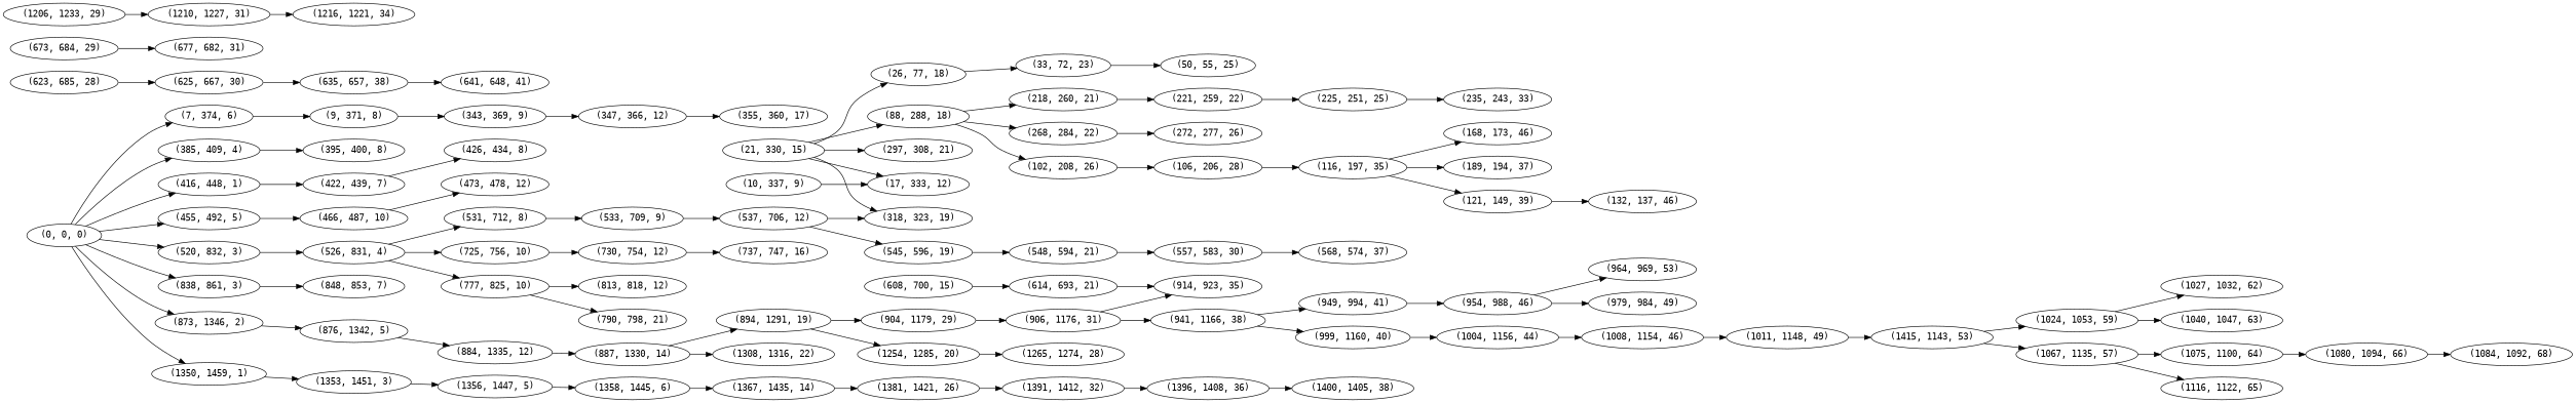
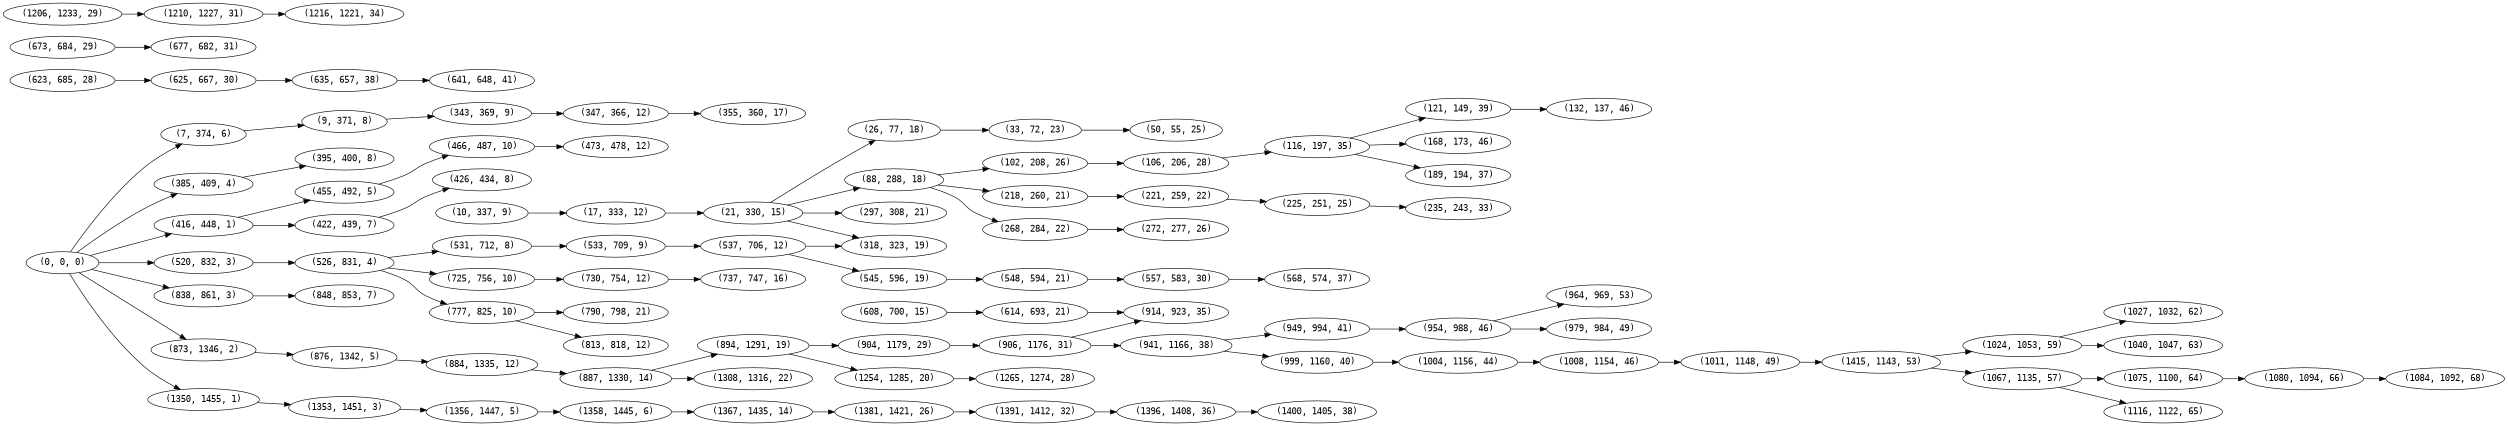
  digraph {
    fontname="DejaVu Sans Mono"
    rankdir=LR
    node [fontname="DejaVu Sans Mono"]
    edge [fontname="DejaVu Sans Mono"]
    "(0, 0, 0)"
    "(7, 374, 6)"
    "(385, 409, 4)"
    "(416, 448, 1)"
    "(455, 492, 5)"
    "(520, 832, 3)"
    "(838, 861, 3)"
    "(873, 1346, 2)"
-   "(1350, 1455, 1)" [label="(1350, 1459, 1)"]
+   "(1350, 1455, 1)"
    "(9, 371, 8)"
    "(395, 400, 8)"
    "(422, 439, 7)"
    "(466, 487, 10)"
    "(526, 831, 4)"
    "(848, 853, 7)"
    "(876, 1342, 5)"
    "(1353, 1451, 3)"
    "(343, 369, 9)"
    "(10, 337, 9)"
    "(17, 333, 12)"
    "(347, 366, 12)"
    "(21, 330, 15)"
    "(26, 77, 18)"
    "(88, 288, 18)"
    "(297, 308, 21)"
    "(318, 323, 19)"
    "(33, 72, 23)"
    "(102, 208, 26)"
    "(218, 260, 21)"
    "(268, 284, 22)"
    "(50, 55, 25)"
    "(106, 206, 28)"
    "(221, 259, 22)"
    "(272, 277, 26)"
    "(116, 197, 35)"
    "(121, 149, 39)"
    "(168, 173, 46)"
    "(189, 194, 37)"
    "(132, 137, 46)"
    "(225, 251, 25)"
    "(235, 243, 33)"
    "(355, 360, 17)"
    "(426, 434, 8)"
    "(473, 478, 12)"
    "(531, 712, 8)"
    "(725, 756, 10)"
    "(777, 825, 10)"
    "(533, 709, 9)"
    "(730, 754, 12)"
    "(790, 798, 21)"
    "(813, 818, 12)"
    "(537, 706, 12)"
    "(545, 596, 19)"
    "(548, 594, 21)"
    "(608, 700, 15)"
    "(614, 693, 21)"
    "(557, 583, 30)"
    "(568, 574, 37)"
    "(914, 923, 35)"
    "(623, 685, 28)"
    "(625, 667, 30)"
    "(635, 657, 38)"
    "(673, 684, 29)"
    "(677, 682, 31)"
    "(641, 648, 41)"
    "(737, 747, 16)"
    "(884, 1335, 12)"
    "(887, 1330, 14)"
    "(894, 1291, 19)"
    "(1308, 1316, 22)"
    "(904, 1179, 29)"
    "(1254, 1285, 20)"
    "(906, 1176, 31)"
    "(1265, 1274, 28)"
    "(941, 1166, 38)"
    "(949, 994, 41)"
    "(999, 1160, 40)"
    "(954, 988, 46)"
    "(1004, 1156, 44)"
    "(964, 969, 53)"
    "(979, 984, 49)"
    "(1008, 1154, 46)"
    "(1011, 1148, 49)"
    n84 [label="(1415, 1143, 53)"]
    "(1024, 1053, 59)"
    "(1067, 1135, 57)"
    "(1027, 1032, 62)"
    "(1040, 1047, 63)"
    "(1075, 1100, 64)"
    "(1116, 1122, 65)"
    "(1080, 1094, 66)"
    "(1084, 1092, 68)"
    "(1206, 1233, 29)"
    "(1210, 1227, 31)"
    "(1216, 1221, 34)"
    "(1356, 1447, 5)"
    "(1358, 1445, 6)"
    "(1367, 1435, 14)"
    "(1381, 1421, 26)"
    "(1391, 1412, 32)"
    "(1396, 1408, 36)"
    "(1400, 1405, 38)"
    "(0, 0, 0)" -> "(7, 374, 6)"
    "(0, 0, 0)" -> "(385, 409, 4)"
    "(0, 0, 0)" -> "(416, 448, 1)"
-   "(0, 0, 0)" -> "(455, 492, 5)"
+   "(416, 448, 1)" -> "(455, 492, 5)"
    "(0, 0, 0)" -> "(520, 832, 3)"
    "(0, 0, 0)" -> "(838, 861, 3)"
    "(0, 0, 0)" -> "(873, 1346, 2)"
    "(0, 0, 0)" -> "(1350, 1455, 1)"
    "(7, 374, 6)" -> "(9, 371, 8)"
    "(385, 409, 4)" -> "(395, 400, 8)"
    "(416, 448, 1)" -> "(422, 439, 7)"
    "(455, 492, 5)" -> "(466, 487, 10)"
    "(520, 832, 3)" -> "(526, 831, 4)"
    "(838, 861, 3)" -> "(848, 853, 7)"
    "(873, 1346, 2)" -> "(876, 1342, 5)"
    "(1350, 1455, 1)" -> "(1353, 1451, 3)"
    "(9, 371, 8)" -> "(343, 369, 9)"
    "(422, 439, 7)" -> "(426, 434, 8)"
    "(466, 487, 10)" -> "(473, 478, 12)"
    "(526, 831, 4)" -> "(531, 712, 8)"
    "(526, 831, 4)" -> "(725, 756, 10)"
    "(526, 831, 4)" -> "(777, 825, 10)"
    "(876, 1342, 5)" -> "(884, 1335, 12)"
    "(1353, 1451, 3)" -> "(1356, 1447, 5)"
    "(343, 369, 9)" -> "(347, 366, 12)"
    "(10, 337, 9)" -> "(17, 333, 12)"
-   "(21, 330, 15)" -> "(17, 333, 12)"
+   "(17, 333, 12)" -> "(21, 330, 15)"
    "(347, 366, 12)" -> "(355, 360, 17)"
    "(21, 330, 15)" -> "(26, 77, 18)"
    "(21, 330, 15)" -> "(88, 288, 18)"
    "(21, 330, 15)" -> "(297, 308, 21)"
    "(21, 330, 15)" -> "(318, 323, 19)"
    "(26, 77, 18)" -> "(33, 72, 23)"
    "(88, 288, 18)" -> "(102, 208, 26)"
    "(88, 288, 18)" -> "(218, 260, 21)"
    "(88, 288, 18)" -> "(268, 284, 22)"
    "(33, 72, 23)" -> "(50, 55, 25)"
    "(102, 208, 26)" -> "(106, 206, 28)"
    "(218, 260, 21)" -> "(221, 259, 22)"
    "(268, 284, 22)" -> "(272, 277, 26)"
    "(106, 206, 28)" -> "(116, 197, 35)"
    "(221, 259, 22)" -> "(225, 251, 25)"
    "(116, 197, 35)" -> "(121, 149, 39)"
    "(116, 197, 35)" -> "(168, 173, 46)"
    "(116, 197, 35)" -> "(189, 194, 37)"
    "(121, 149, 39)" -> "(132, 137, 46)"
    "(225, 251, 25)" -> "(235, 243, 33)"
    "(531, 712, 8)" -> "(533, 709, 9)"
    "(725, 756, 10)" -> "(730, 754, 12)"
    "(777, 825, 10)" -> "(790, 798, 21)"
    "(777, 825, 10)" -> "(813, 818, 12)"
    "(533, 709, 9)" -> "(537, 706, 12)"
    "(730, 754, 12)" -> "(737, 747, 16)"
    "(537, 706, 12)" -> "(318, 323, 19)"
    "(537, 706, 12)" -> "(545, 596, 19)"
    "(545, 596, 19)" -> "(548, 594, 21)"
    "(548, 594, 21)" -> "(557, 583, 30)"
    "(608, 700, 15)" -> "(614, 693, 21)"
    "(614, 693, 21)" -> "(914, 923, 35)"
    "(557, 583, 30)" -> "(568, 574, 37)"
    "(623, 685, 28)" -> "(625, 667, 30)"
    "(625, 667, 30)" -> "(635, 657, 38)"
    "(635, 657, 38)" -> "(641, 648, 41)"
    "(673, 684, 29)" -> "(677, 682, 31)"
    "(884, 1335, 12)" -> "(887, 1330, 14)"
    "(887, 1330, 14)" -> "(894, 1291, 19)"
    "(887, 1330, 14)" -> "(1308, 1316, 22)"
    "(894, 1291, 19)" -> "(904, 1179, 29)"
    "(894, 1291, 19)" -> "(1254, 1285, 20)"
    "(904, 1179, 29)" -> "(906, 1176, 31)"
    "(1254, 1285, 20)" -> "(1265, 1274, 28)"
    "(906, 1176, 31)" -> "(914, 923, 35)"
    "(906, 1176, 31)" -> "(941, 1166, 38)"
    "(941, 1166, 38)" -> "(949, 994, 41)"
    "(941, 1166, 38)" -> "(999, 1160, 40)"
    "(949, 994, 41)" -> "(954, 988, 46)"
    "(999, 1160, 40)" -> "(1004, 1156, 44)"
    "(954, 988, 46)" -> "(964, 969, 53)"
    "(954, 988, 46)" -> "(979, 984, 49)"
    "(1004, 1156, 44)" -> "(1008, 1154, 46)"
    "(1008, 1154, 46)" -> "(1011, 1148, 49)"
    "(1011, 1148, 49)" -> n84
    n84 -> "(1024, 1053, 59)"
    n84 -> "(1067, 1135, 57)"
    "(1024, 1053, 59)" -> "(1027, 1032, 62)"
    "(1024, 1053, 59)" -> "(1040, 1047, 63)"
    "(1067, 1135, 57)" -> "(1075, 1100, 64)"
    "(1067, 1135, 57)" -> "(1116, 1122, 65)"
    "(1075, 1100, 64)" -> "(1080, 1094, 66)"
    "(1080, 1094, 66)" -> "(1084, 1092, 68)"
    "(1206, 1233, 29)" -> "(1210, 1227, 31)"
    "(1210, 1227, 31)" -> "(1216, 1221, 34)"
    "(1356, 1447, 5)" -> "(1358, 1445, 6)"
    "(1358, 1445, 6)" -> "(1367, 1435, 14)"
    "(1367, 1435, 14)" -> "(1381, 1421, 26)"
    "(1381, 1421, 26)" -> "(1391, 1412, 32)"
    "(1391, 1412, 32)" -> "(1396, 1408, 36)"
    "(1396, 1408, 36)" -> "(1400, 1405, 38)"
  }
